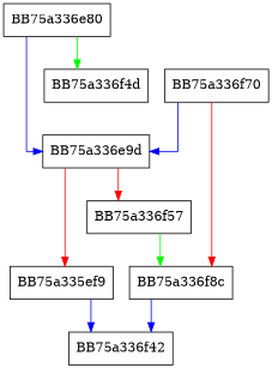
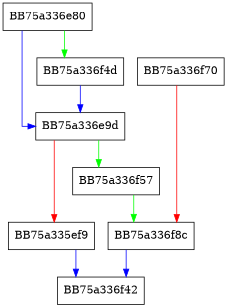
  digraph {
    splines=ortho
    node [shape=box]
    edge [color=blue]
    BB75a336e80
    BB75a336f4d
    BB75a336e9d
    BB75a336f57
    n5 [label=BB75a335ef9]
    BB75a336f8c
    BB75a336f42
    BB75a336f70
    BB75a336e80 -> BB75a336f4d [color=green]
    BB75a336e80 -> BB75a336e9d
-   BB75a336f70 -> BB75a336e9d
-   BB75a336e9d -> BB75a336f57 [color=red]
+   BB75a336f4d -> BB75a336e9d
+   BB75a336e9d -> BB75a336f57 [color=green]
    BB75a336e9d -> n5 [color=red]
    BB75a336f57 -> BB75a336f8c [color=green]
    n5 -> BB75a336f42
    BB75a336f8c -> BB75a336f42
    BB75a336f70 -> BB75a336f8c [color=red]
  }
